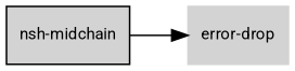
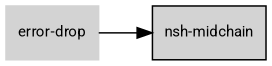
  digraph {
    rankdir=LR
    fontname=Roboto
    node [fillcolor=lightgray fontcolor=black fontsize=10 shape=box style=filled fontname=Roboto]
    "nsh-midchain" [color=black]
    "error-drop" [color=lightgray]
-   "nsh-midchain" -> "error-drop" [fontsize=8 fontname=Roboto]
+   "error-drop" -> "nsh-midchain" [fontsize=8 fontname=Roboto]
  }
